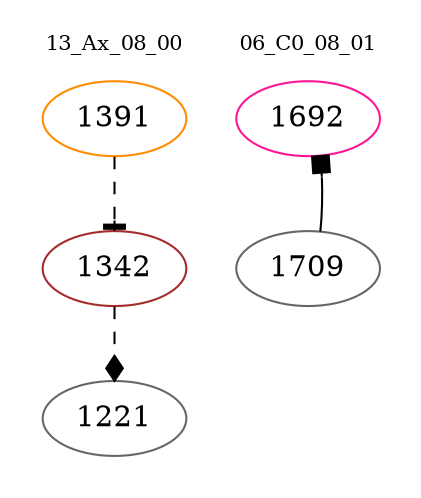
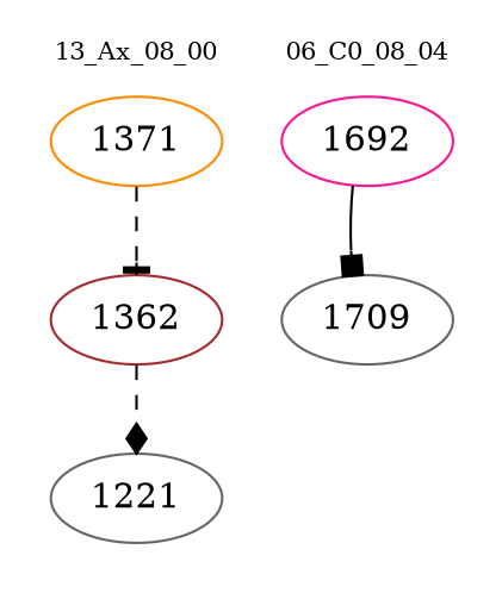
  digraph {
    node [color=gray40]
    edge [color=black style=dashed]
-   n1 [color=darkorange label=1391]
-   n2 [color=brown label=1342]
+   n1 [color=darkorange label=1371]
+   n2 [color=brown label=1362]
    n3 [label=1221]
    n4 [color=deeppink label=1692]
    n5 [label=1709]
    subgraph cluster_1 {
      color=white
      fontsize=10
      label="13_Ax_08_00"
      n1
      n2
      n3
    }
    subgraph cluster_2 {
      color=white
      fontsize=10
-     label="06_C0_08_01"
+     label="06_C0_08_04"
      n4
      n5
    }
    n1 -> n2 [arrowhead=tee]
    n2 -> n3 [arrowhead=diamond]
-   n5 -> n4 [arrowhead=box style=solid]
+   n4 -> n5 [arrowhead=box style=solid]
  }
